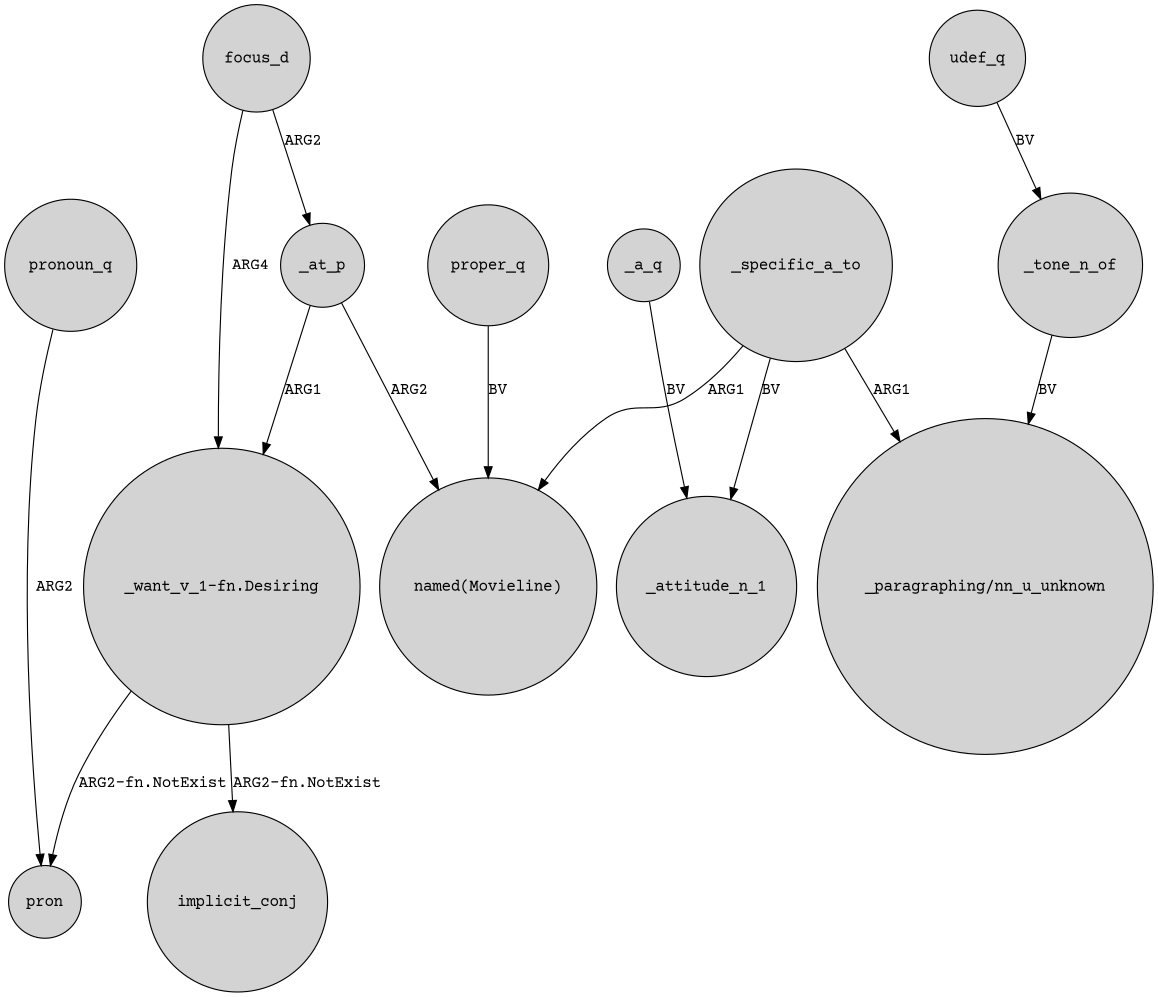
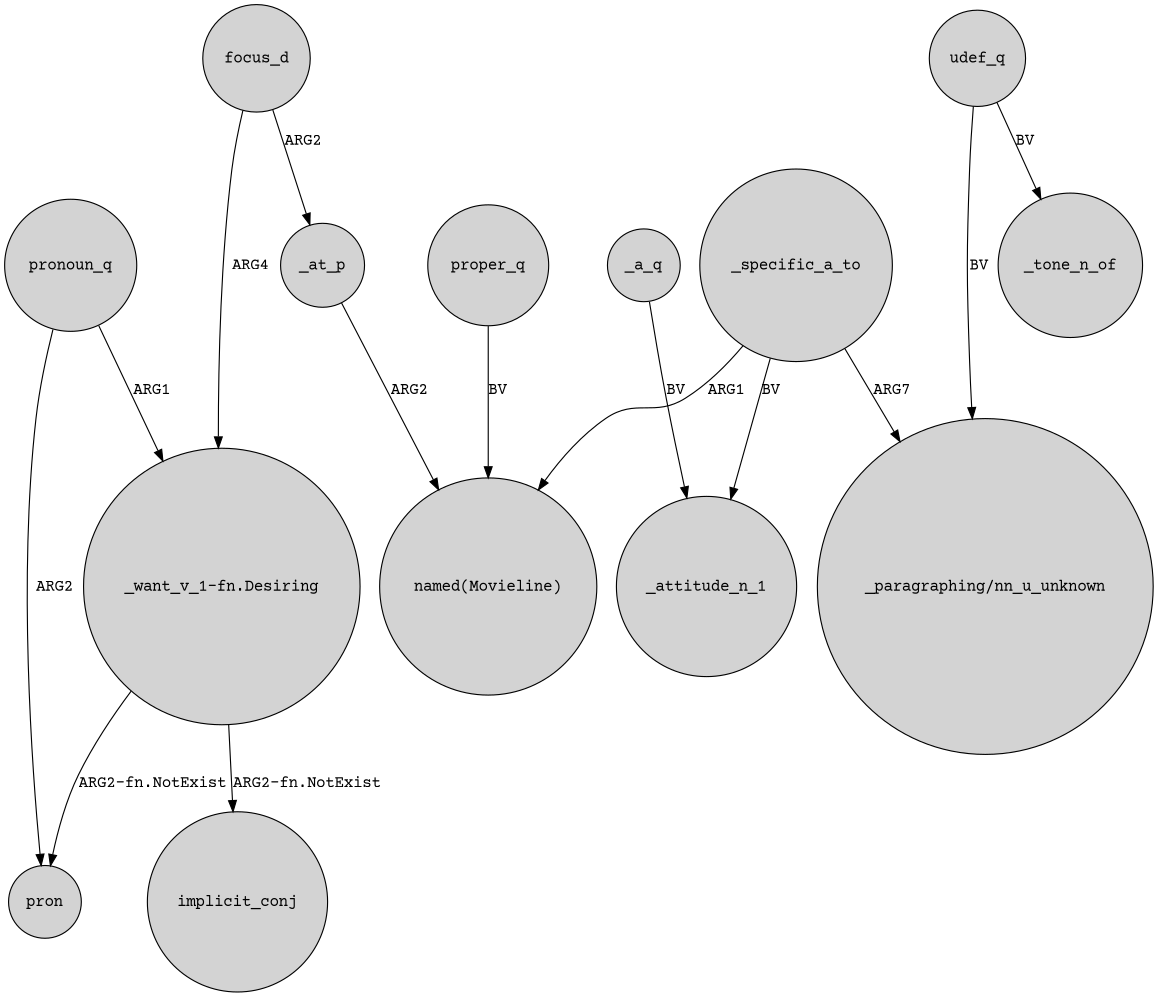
  digraph {
    fontname="Courier Prime"
    node [fontname="Courier Prime" shape=circle style=filled]
    edge [fontname="Courier Prime"]
    _at_p
    "_want_v_1-fn.Desiring"
    "named(Movieline)"
    implicit_conj
    pron
    _a_q
    _attitude_n_1
    udef_q
    "_paragraphing/nn_u_unknown"
    _tone_n_of
    focus_d
    _specific_a_to
    proper_q
    pronoun_q
-   _at_p -> "_want_v_1-fn.Desiring" [label=ARG1]
+   pronoun_q -> "_want_v_1-fn.Desiring" [label=ARG1]
    _at_p -> "named(Movieline)" [label=ARG2]
    "_want_v_1-fn.Desiring" -> implicit_conj [label="ARG2-fn.NotExist"]
    "_want_v_1-fn.Desiring" -> pron [label="ARG2-fn.NotExist"]
    _a_q -> _attitude_n_1 [label=BV]
-   _tone_n_of -> "_paragraphing/nn_u_unknown" [label=BV]
+   udef_q -> "_paragraphing/nn_u_unknown" [label=BV]
    udef_q -> _tone_n_of [label=BV]
    focus_d -> _at_p [label=ARG2]
    focus_d -> "_want_v_1-fn.Desiring" [label=ARG4]
    _specific_a_to -> "named(Movieline)" [label=ARG1]
    _specific_a_to -> _attitude_n_1 [label=BV]
-   _specific_a_to -> "_paragraphing/nn_u_unknown" [label=ARG1]
+   _specific_a_to -> "_paragraphing/nn_u_unknown" [label=ARG7]
    proper_q -> "named(Movieline)" [label=BV]
    pronoun_q -> pron [label=ARG2]
  }
